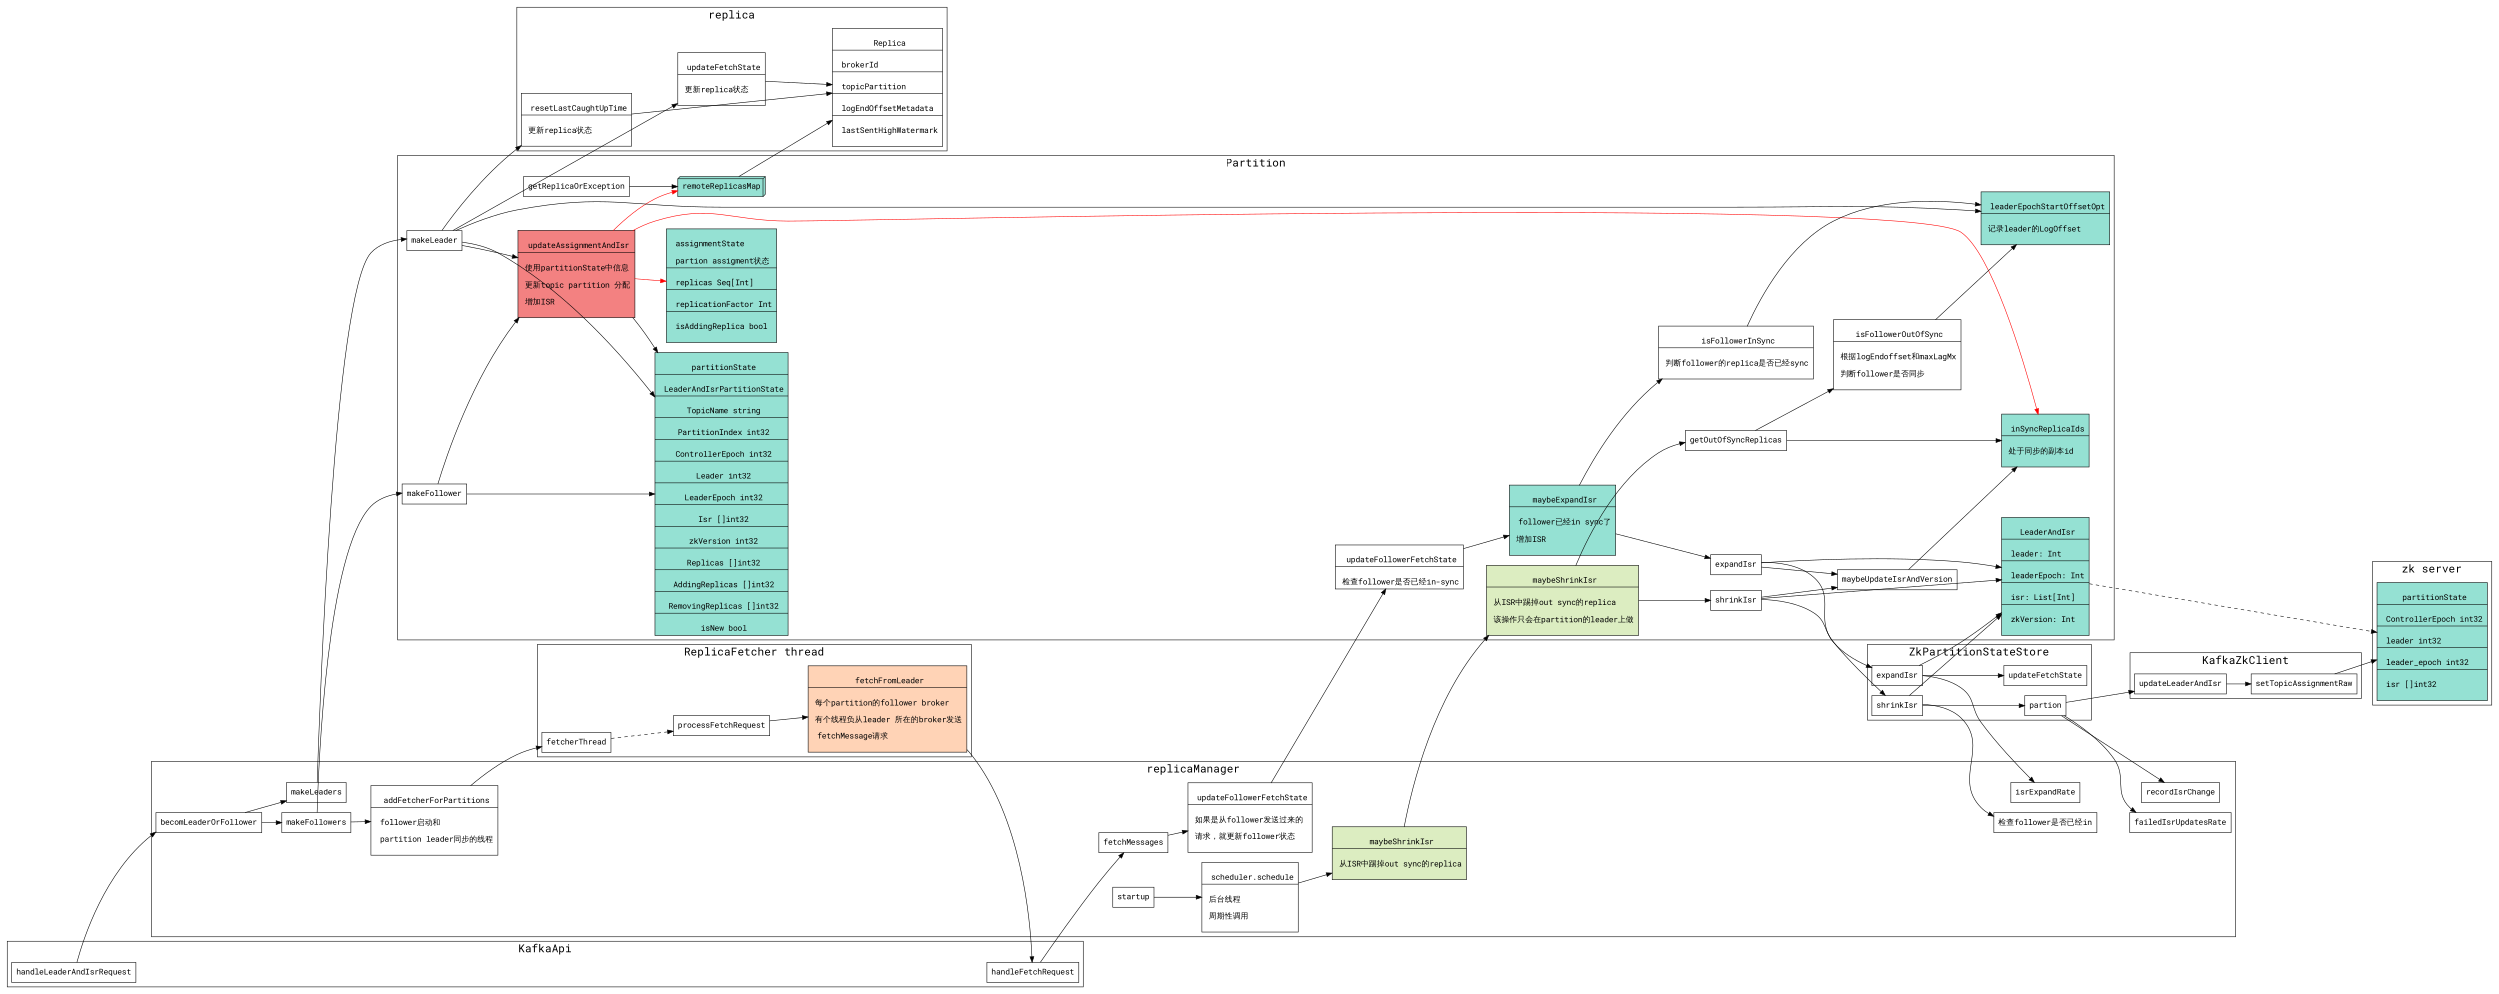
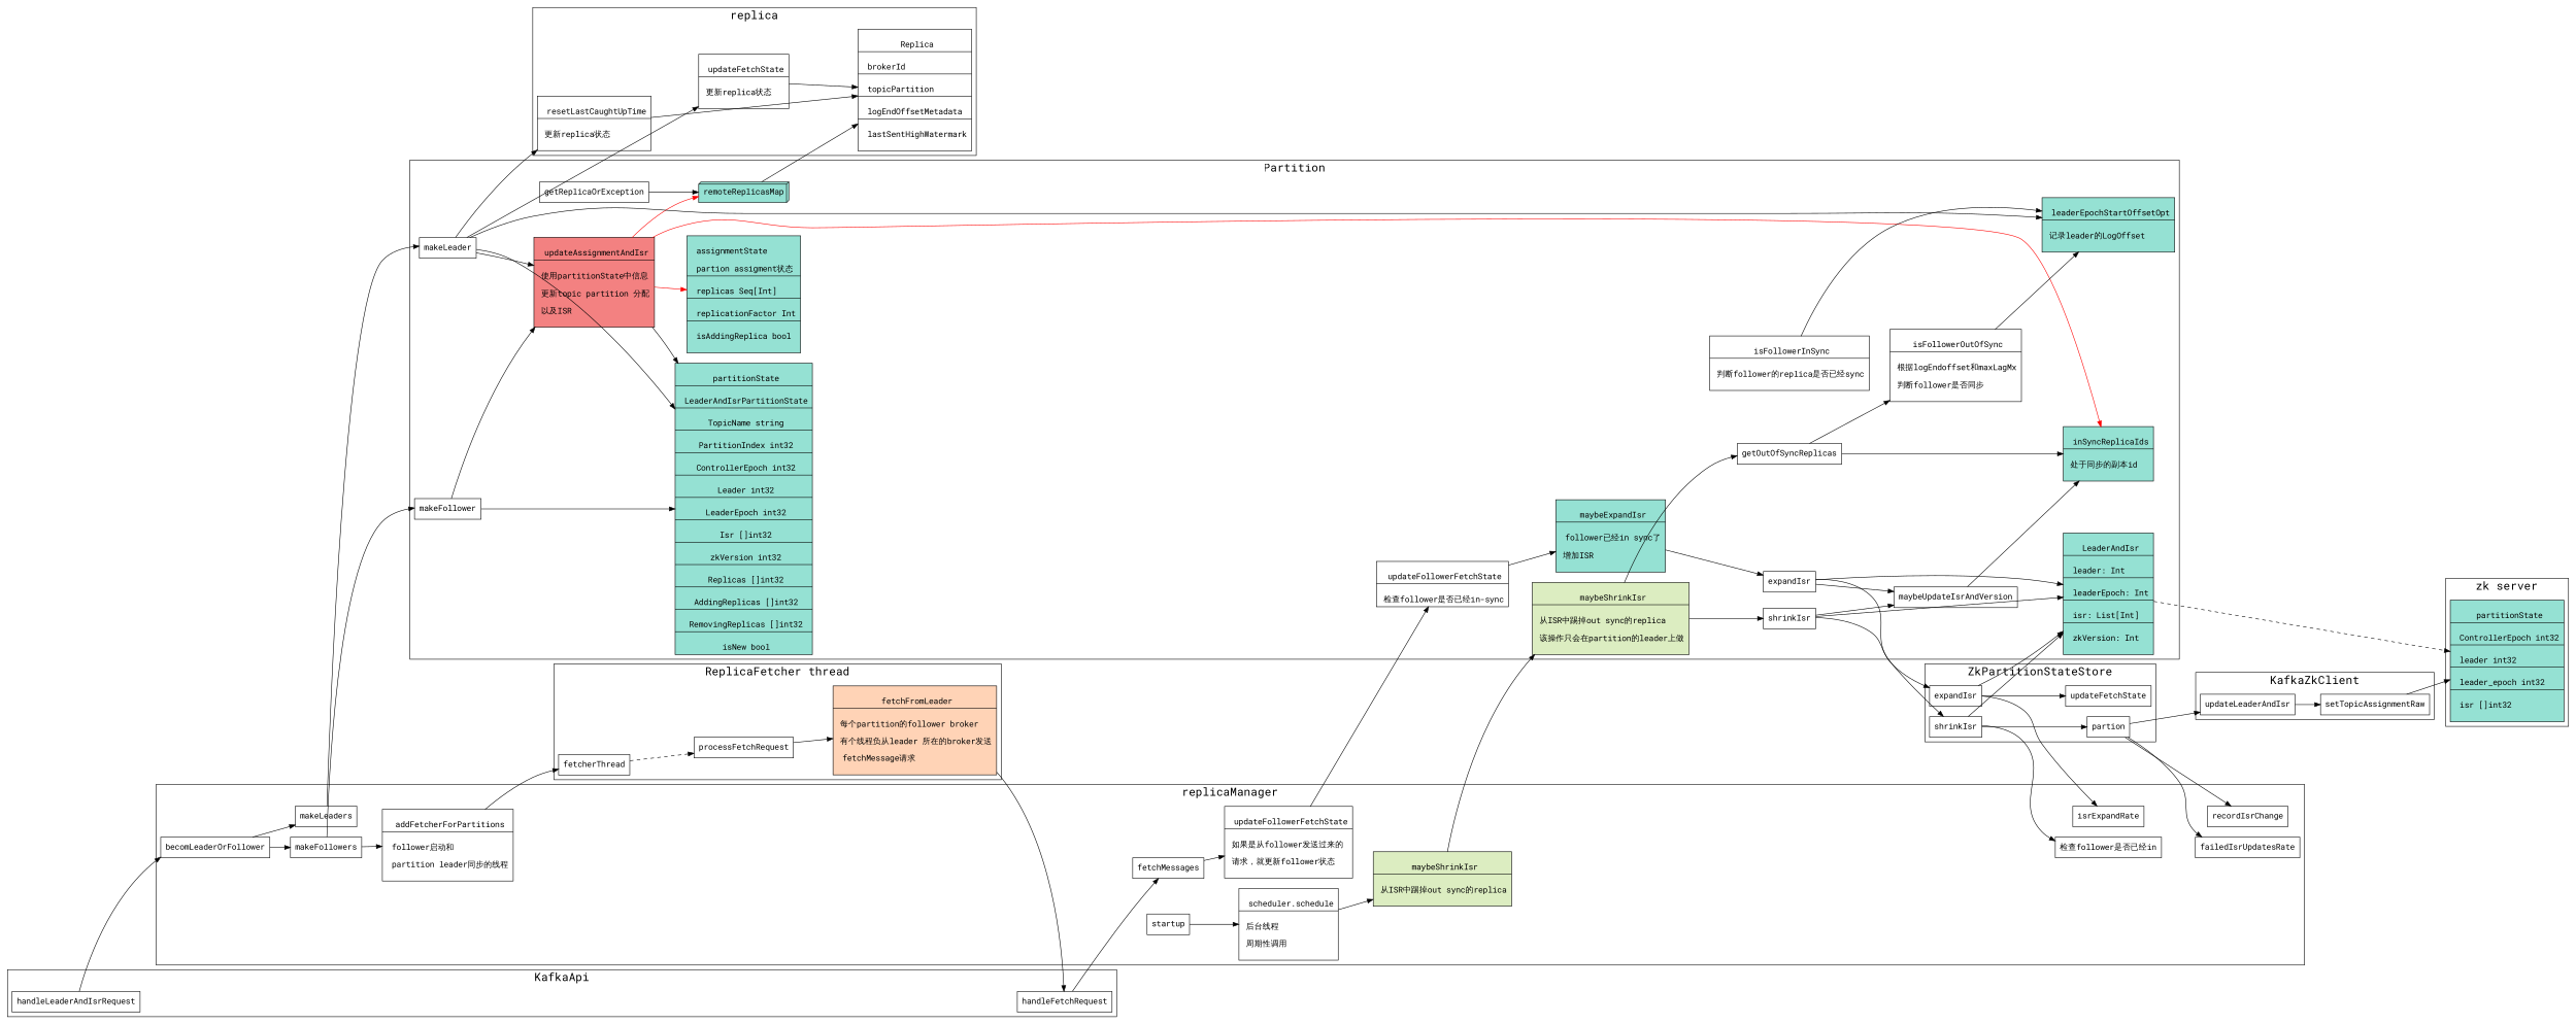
  digraph {
    fontname="Roboto Mono"
    newrank=true
    rankdir=LR
    node [fontname="Roboto Mono" shape=box]
    edge [fontname="Roboto Mono"]
    n1 [fillcolor="#95e1d3" label="{{\n        partitionState|\n          ControllerEpoch int32\l|\n          leader int32\l|\n          leader_epoch int32\l|\n          isr []int32\l\n      }}" shape=record style=filled]
    updateLeaderAndIsr
    setTopicAssignmentRaw
    n4 [label="检查follower是否已经in"]
    isrExpandRate
    recordIsrChange
    failedIsrUpdatesRate
    n8 [label="{{\n        scheduler.schedule|\n          后台线程\l \n          周期性调用\l\n      }}" shape=record]
    startup
    n10 [fillcolor="#DCEDc1" label="{{\n        maybeShrinkIsr|\n          从ISR中踢掉out sync的replica\l\n      }}" shape=record style=filled]
    n11 [label="{{\n        updateFollowerFetchState|\n          如果是从follower发送过来的\l \n          请求，就更新follower状态\l\n      }}" shape=record]
    fetchMessages
    becomLeaderOrFollower
    makeFollowers
    makeLeaders
    n16 [label="{{\n      addFetcherForPartitions|\n        follower启动和\l \n        partition leader同步的线程\l\n    }}" shape=record]
    n17 [label=expandIsr]
    updateFetchState
    n19 [label=shrinkIsr]
    n20 [label=partion]
    n21 [label="{{\n        Replica|\n          brokerId\l|\n          topicPartition\l|\n          logEndOffsetMetadata\l|\n          lastSentHighWatermark\l\n      }}" shape=record]
    n22 [label="{{\n        updateFetchState|\n          更新replica状态\l\n      }}" shape=record]
    n23 [label="{{\n        resetLastCaughtUpTime|\n          更新replica状态\l\n      }}" shape=record]
    n24 [fillcolor="#95e1d3" label="{{\n        LeaderAndIsr|\n          leader: Int\l|\n          leaderEpoch: Int\l|\n          isr: List[Int]\l|\n          zkVersion: Int\l\n      }}" shape=record style=filled]
    n25 [fillcolor="#95e1d3" label=remoteReplicasMap shape=box3d style=filled]
-   n26 [fillcolor="#f38181" label="{{\n        updateAssignmentAndIsr|\n          使用partitionState中信息\l\n          更新topic partition 分配\l \n          增加ISR\l\n      }}" shape=record style=filled]
+   n26 [fillcolor="#f38181" label="{{\n        updateAssignmentAndIsr|\n          使用partitionState中信息\l\n          更新topic partition 分配\l \n          以及ISR\l\n      }}" shape=record style=filled]
    n27 [fillcolor="#95e1d3" label="{{\n        inSyncReplicaIds|\n          处于同步的副本id\l\n      }}" shape=record style=filled]
    n28 [fillcolor="#95e1d3" label="{{\n        assignmentState\l\n          partion assigment状态\l|\n          replicas Seq[Int]\l|\n          replicationFactor Int\l|\n          isAddingReplica bool \l\n      }}" shape=record style=filled]
    n29 [fillcolor="#95e1d3" label="{{\n        partitionState|\n          LeaderAndIsrPartitionState\l|\n          TopicName string|\n          PartitionIndex int32|\n          ControllerEpoch int32|\n          Leader int32 |\n          LeaderEpoch int32|\n          Isr []int32|\n          zkVersion int32|\n          Replicas []int32|\n          AddingReplicas []int32|\n          RemovingReplicas []int32|\n          isNew bool\n      }}" shape=record style=filled]
    n30 [fillcolor="#95e1d3" label="{{\n        maybeExpandIsr|\n        follower已经in sync了\l\n          增加ISR\l\n      }}" shape=record style=filled]
    n31 [label="{{\n        isFollowerInSync|\n          判断follower的replica是否已经sync\l\n      }}" shape=record]
    expandIsr
    n33 [fillcolor="#DCEDc1" label="{{\n        maybeShrinkIsr|\n          从ISR中踢掉out sync的replica\l\n          该操作只会在partition的leader上做\l\n      }}" shape=record style=filled]
    shrinkIsr
    getOutOfSyncReplicas
    n36 [fillcolor="#95e1d3" label="{{\n        leaderEpochStartOffsetOpt|\n          记录leader的LogOffset\l\n      }}" shape=record style=filled]
    maybeUpdateIsrAndVersion
    n38 [label="{{\n        isFollowerOutOfSync|\n          根据logEndoffset和maxLagMx\l\n          判断follower是否同步\l\n      }}" shape=record]
    n39 [label="{{\n        updateFollowerFetchState|\n        检查follower是否已经in-sync\n      }}" shape=record]
    getReplicaOrException
    makeLeader
    makeFollower
    fetcherThread
    processFetchRequest
    n45 [fillcolor="#FFD3B6" label="{{\n        fetchFromLeader|\n          每个partition的follower broker\l \n          有个线程负从leader 所在的broker发送\l \n          fetchMessage请求\l\n      }}" shape=record style=filled]
    handleFetchRequest
    handleLeaderAndIsrRequest
    subgraph cluster_1 {
      fontsize=20
      label="zk server"
      n1
    }
    subgraph cluster_2 {
      fontsize=20
      label=KafkaZkClient
      updateLeaderAndIsr
      setTopicAssignmentRaw
    }
    subgraph cluster_3 {
      fontsize=20
      label=replicaManager
      n4
      isrExpandRate
      recordIsrChange
      failedIsrUpdatesRate
      n8
      startup
      n10
      n11
      fetchMessages
      becomLeaderOrFollower
      makeFollowers
      makeLeaders
      n16
    }
    subgraph cluster_4 {
      fontsize=20
      label=ZkPartitionStateStore
      n17
      updateFetchState
      n19
      n20
    }
    subgraph cluster_5 {
      fontsize=20
      label=replica
      n21
      n22
      n23
    }
    subgraph cluster_6 {
      fontsize=20
      label=Partition
      n24
      n25
      n26
      n27
      n28
      n29
      n30
      n31
      expandIsr
      n33
      shrinkIsr
      getOutOfSyncReplicas
      n36
      maybeUpdateIsrAndVersion
      n38
      n39
      getReplicaOrException
      makeLeader
      makeFollower
    }
    subgraph cluster_7 {
      fontsize=20
      label="ReplicaFetcher thread"
      fetcherThread
      processFetchRequest
      n45
    }
    subgraph cluster_8 {
      fontsize=20
      label=KafkaApi
      handleFetchRequest
      handleLeaderAndIsrRequest
    }
    updateLeaderAndIsr -> setTopicAssignmentRaw
    setTopicAssignmentRaw -> n1
    n8 -> n10
    startup -> n8
    n10 -> n33
    n11 -> n39
    fetchMessages -> n11
    becomLeaderOrFollower -> makeFollowers
    becomLeaderOrFollower -> makeLeaders
    makeFollowers -> n16
    makeFollowers -> makeFollower
    makeLeaders -> makeLeader
    n16 -> fetcherThread
    n17 -> isrExpandRate
    n17 -> updateFetchState
    n17 -> n24
    n19 -> n4
    n19 -> n20
    n19 -> n24
    n20 -> updateLeaderAndIsr
    n20 -> recordIsrChange
    n20 -> failedIsrUpdatesRate
    n22 -> n21
    n23 -> n21
    n24 -> n1 [style=dashed]
    n25 -> n21
    n26 -> n25 [color=red]
    n26 -> n27 [color=red]
    n26 -> n28 [color=red]
    n26 -> n29
-   n30 -> n31
    n30 -> expandIsr
    n31 -> n36
    expandIsr -> n17
    expandIsr -> n24
    expandIsr -> maybeUpdateIsrAndVersion
    n33 -> shrinkIsr
    n33 -> getOutOfSyncReplicas
    shrinkIsr -> n19
    shrinkIsr -> n24
    shrinkIsr -> maybeUpdateIsrAndVersion
    getOutOfSyncReplicas -> n27
    getOutOfSyncReplicas -> n38
    maybeUpdateIsrAndVersion -> n27
    n38 -> n36
    n39 -> n30
    getReplicaOrException -> n25
    makeLeader -> n22
    makeLeader -> n23
    makeLeader -> n26
    makeLeader -> n29
    makeLeader -> n36
    makeFollower -> n26
    makeFollower -> n29
    fetcherThread -> processFetchRequest [style=dashed]
    processFetchRequest -> n45
    n45 -> handleFetchRequest
    handleFetchRequest -> fetchMessages
    handleLeaderAndIsrRequest -> becomLeaderOrFollower
  }
